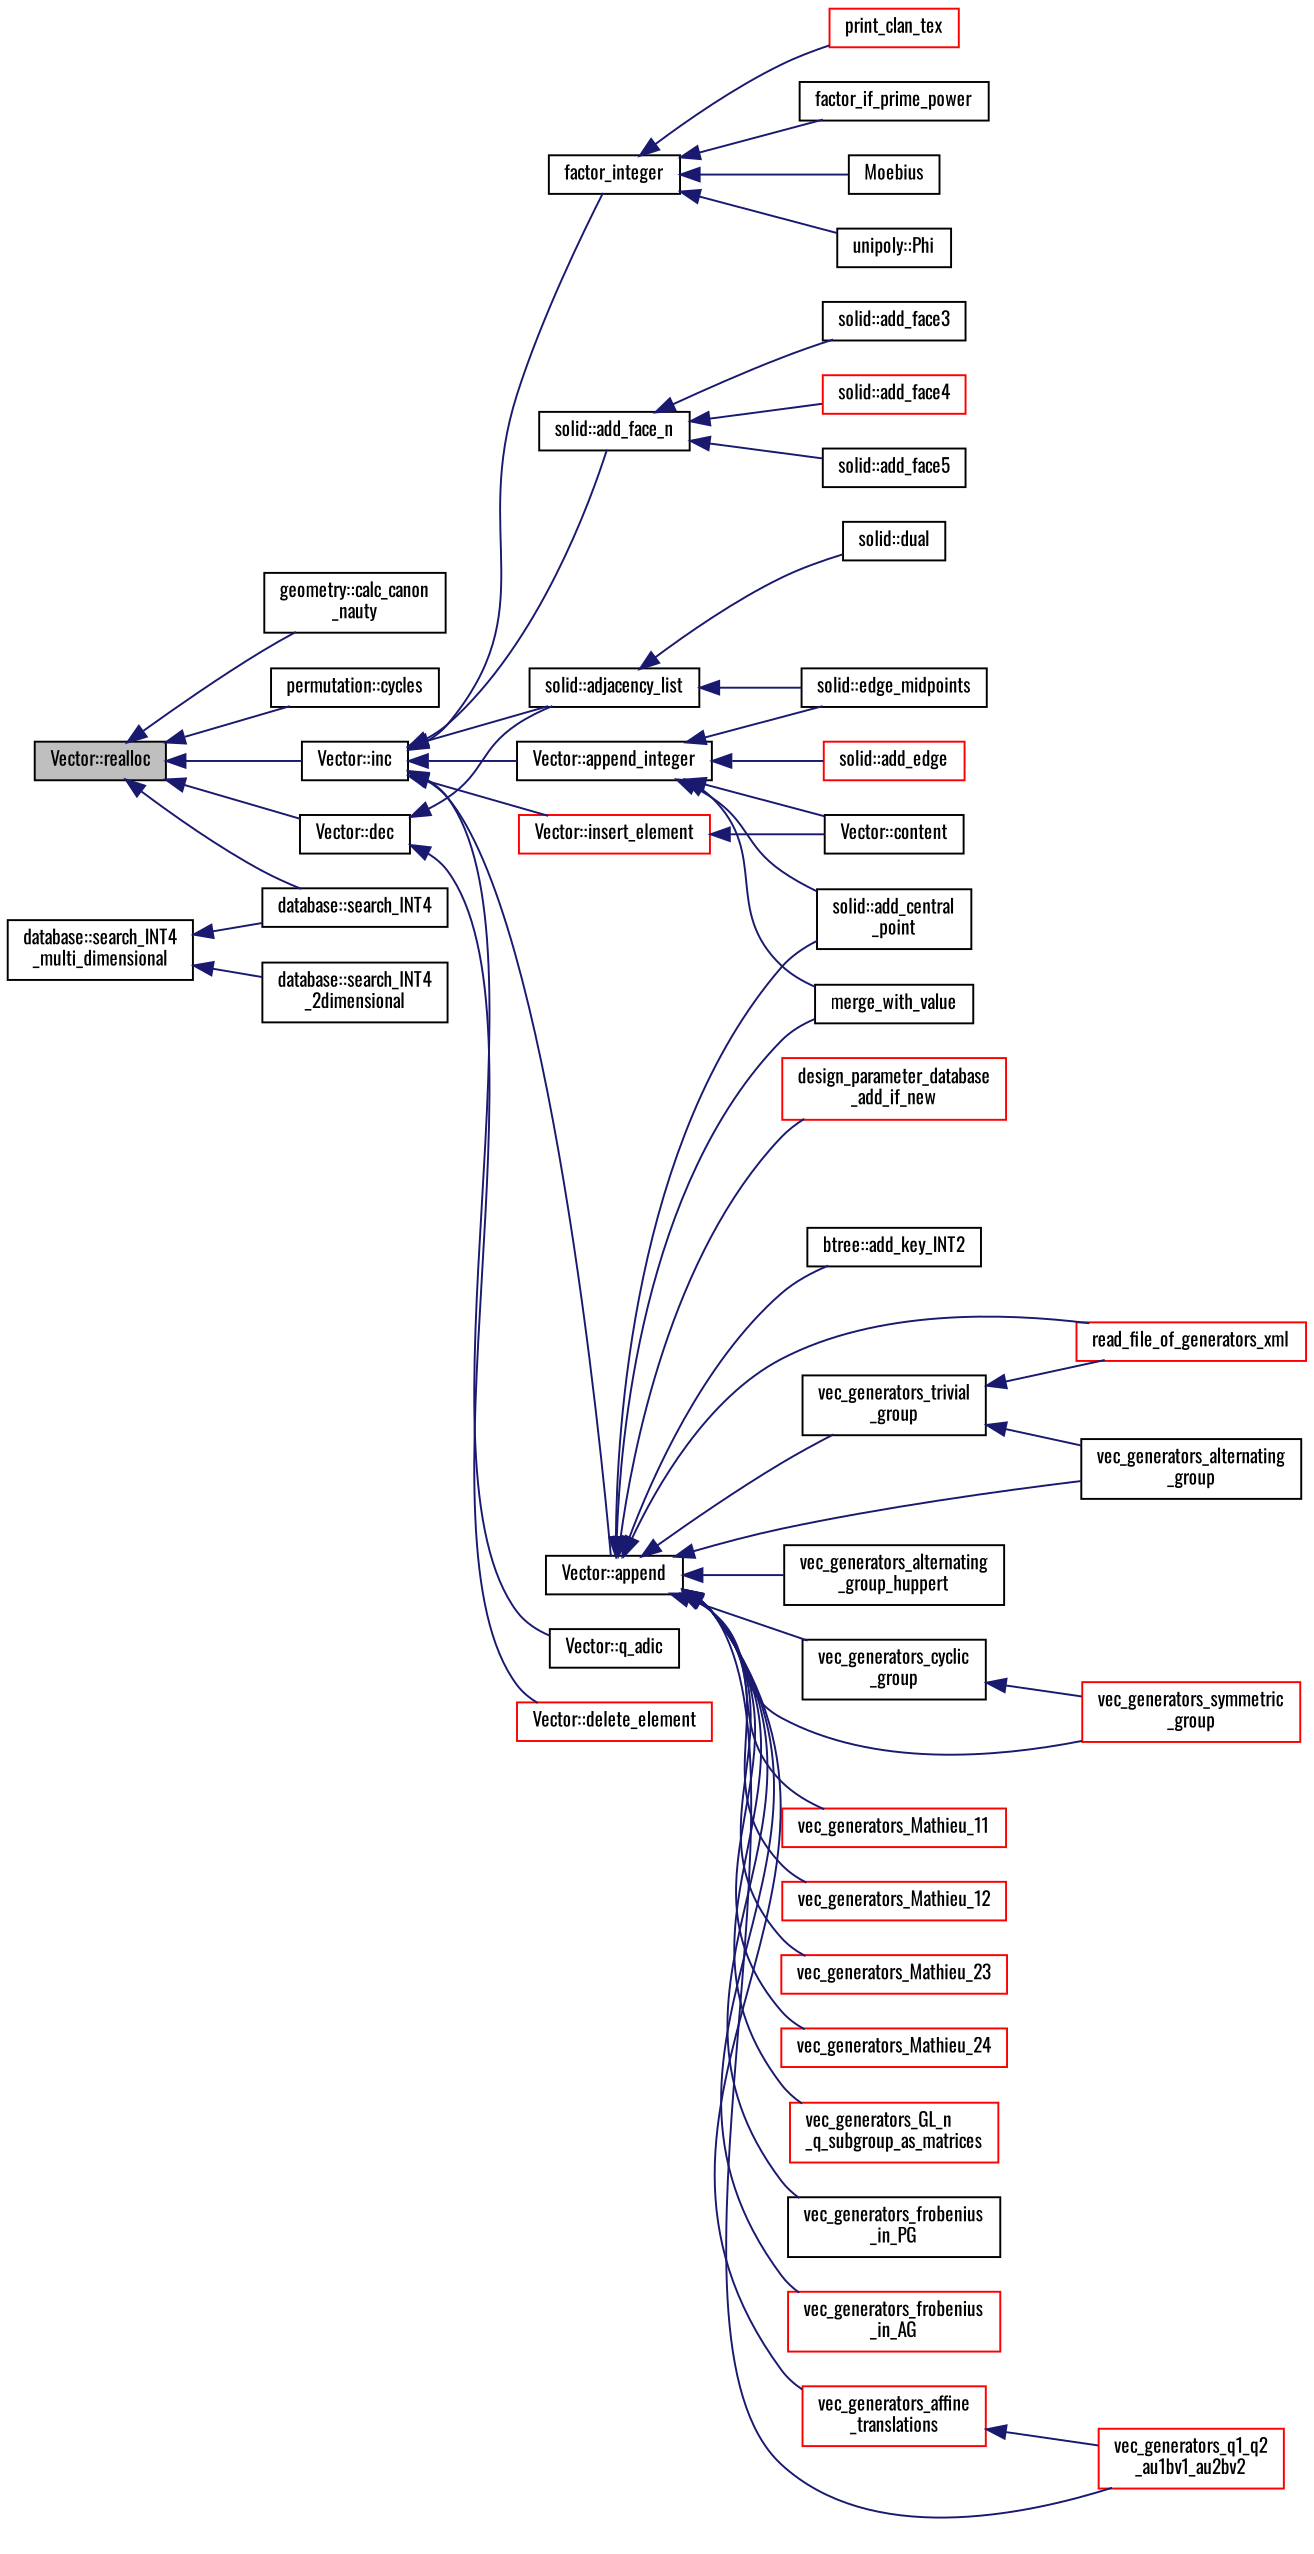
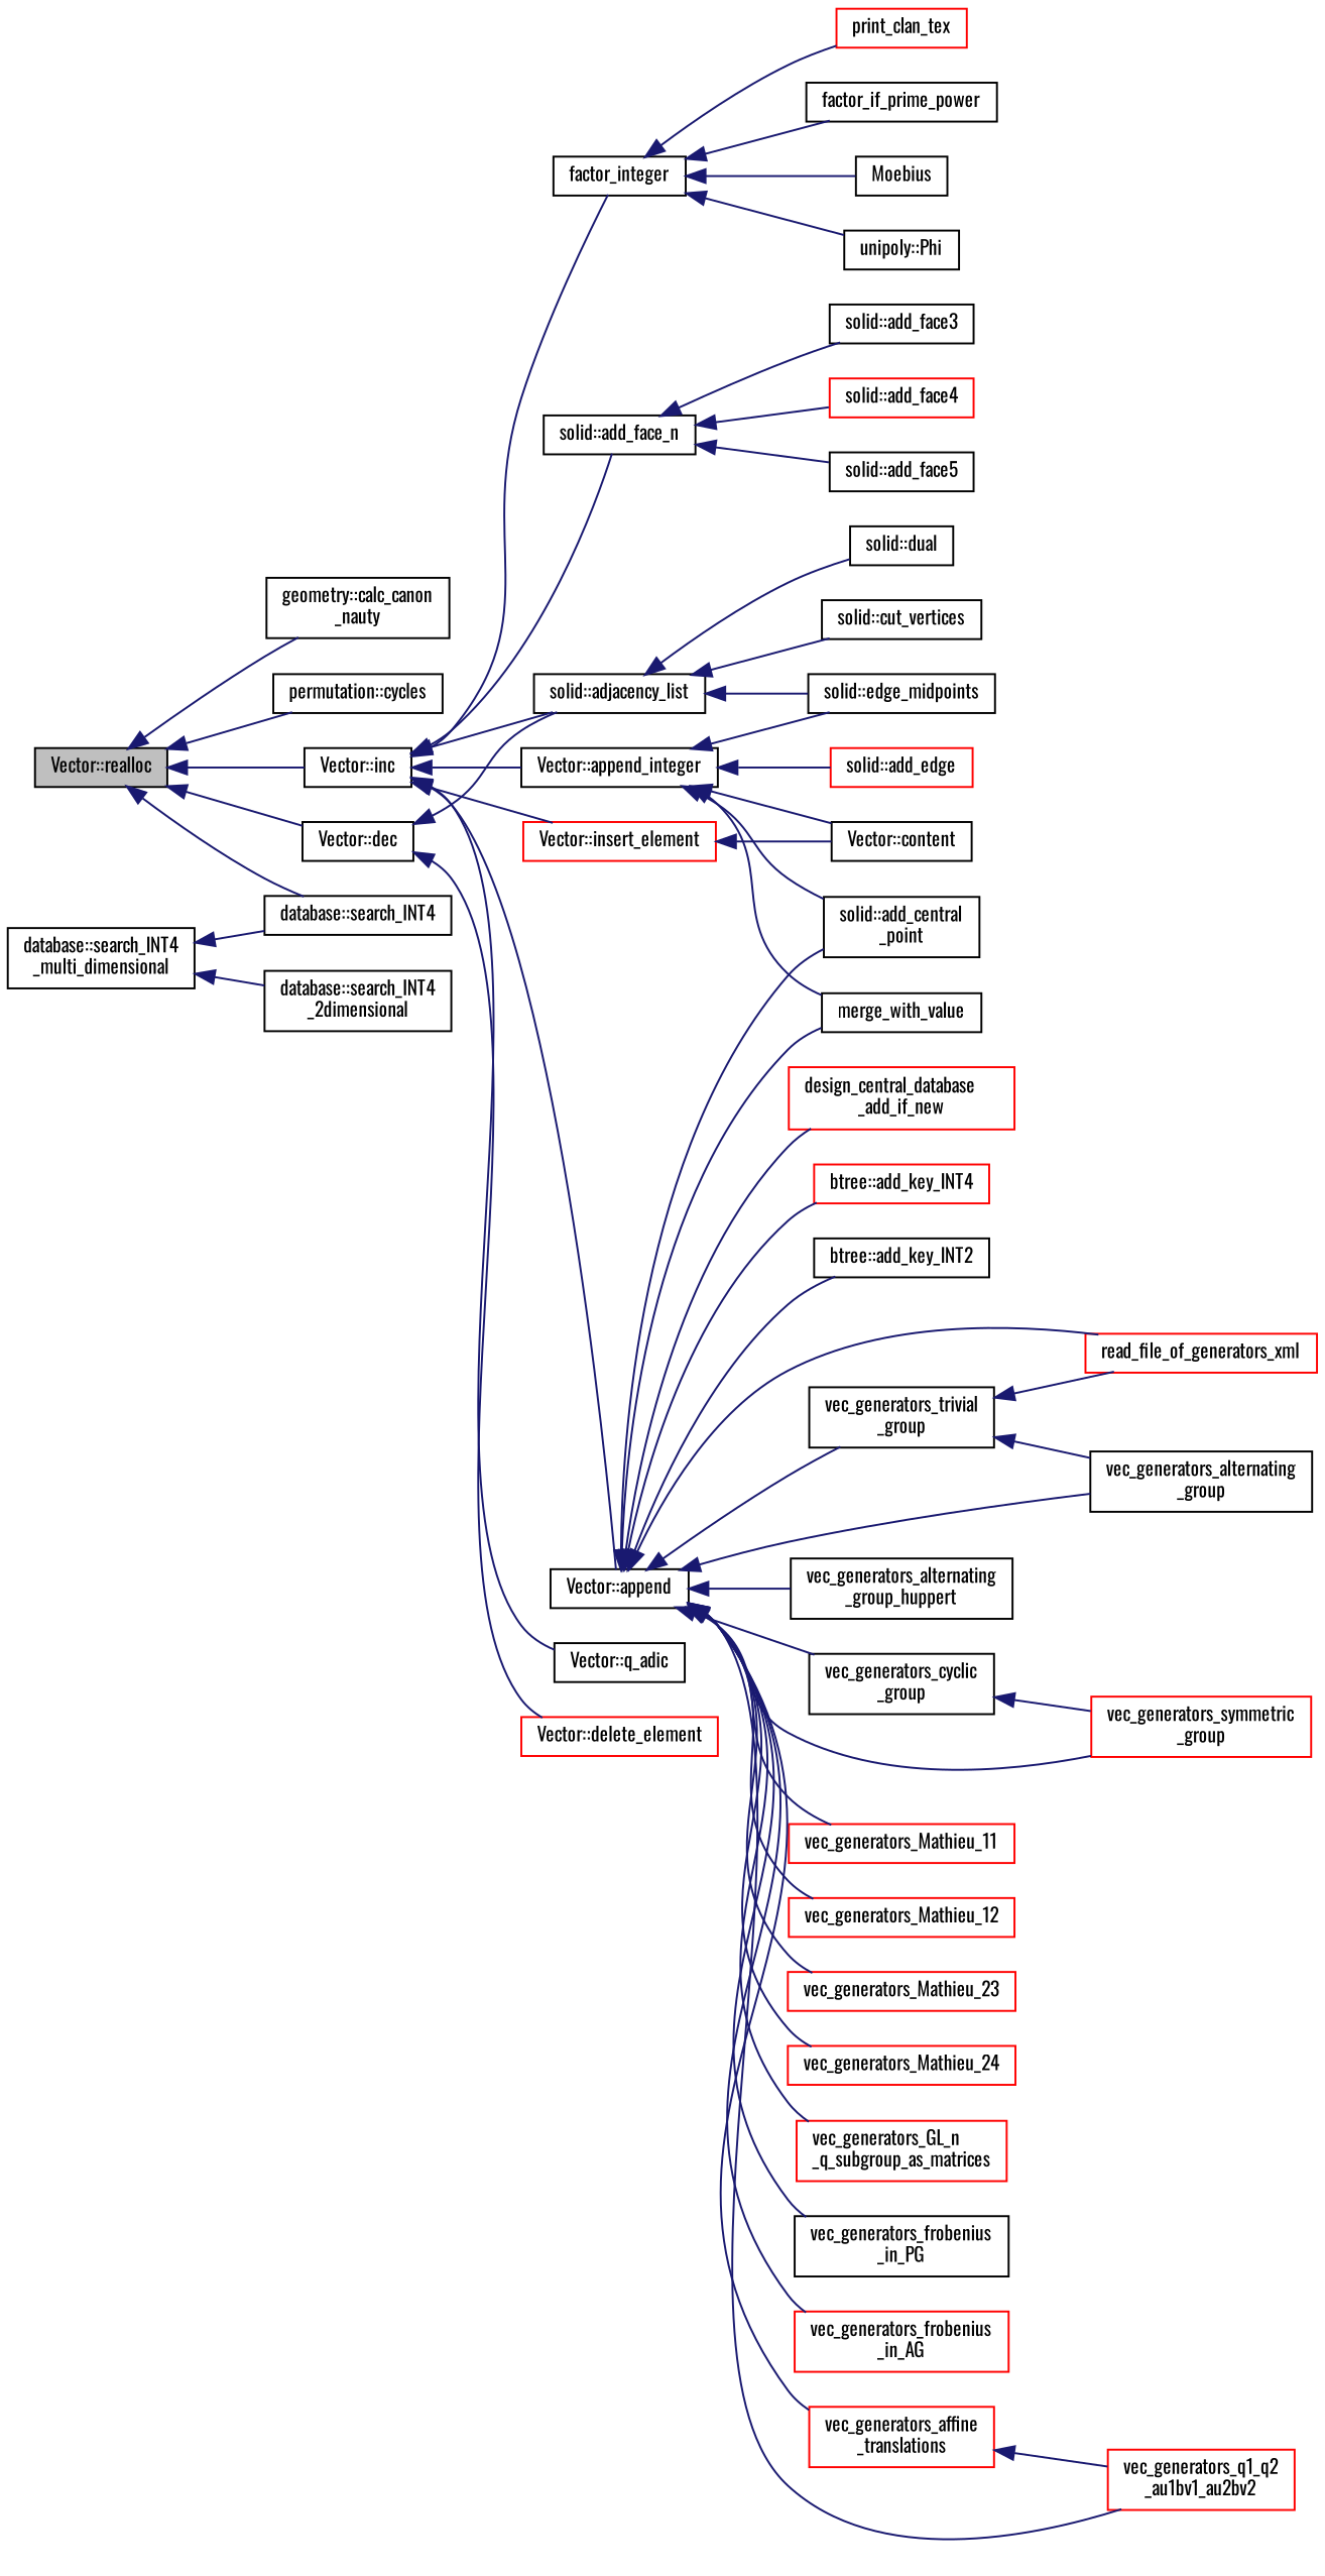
  digraph {
    fontname=Oswald
    rankdir=LR
    node [color=black fillcolor=white fontname=Oswald fontsize=10 shape=record style=filled]
    edge [color=midnightblue dir=back fontname=Oswald fontsize=10 labelfontname=Helvetica labelfontsize=10 style=solid]
    n1 [fillcolor=grey75 fontcolor=black height=0.2 label="Vector::realloc" width=0.4]
    n2 [height=0.2 label="geometry::calc_canon\l_nauty" width=0.4]
    n3 [height=0.2 label="permutation::cycles" width=0.4]
    n4 [height=0.2 label="Vector::inc" width=0.4]
    n5 [height=0.2 label="Vector::dec" width=0.4]
    n6 [height=0.2 label="database::search_INT4" width=0.4]
    n7 [height=0.2 label="database::search_INT4\l_multi_dimensional" width=0.4]
    n8 [height=0.2 label="database::search_INT4\l_2dimensional" width=0.4]
    n9 [height=0.2 label=factor_integer width=0.4]
    n10 [height=0.2 label="solid::add_face_n" width=0.4]
    n11 [height=0.2 label="solid::adjacency_list" width=0.4]
    n12 [height=0.2 label="Vector::append_integer" width=0.4]
    n13 [height=0.2 label="Vector::append" width=0.4]
    n14 [color=red height=0.2 label="Vector::insert_element" width=0.4]
    n15 [height=0.2 label="Vector::q_adic" width=0.4]
    n16 [color=red height=0.2 label="Vector::delete_element" width=0.4]
    n17 [color=red height=0.2 label=print_clan_tex width=0.4]
    n18 [height=0.2 label=factor_if_prime_power width=0.4]
    n19 [height=0.2 label=Moebius width=0.4]
    n20 [height=0.2 label="unipoly::Phi" width=0.4]
    n21 [height=0.2 label="solid::add_face3" width=0.4]
    n22 [color=red height=0.2 label="solid::add_face4" width=0.4]
    n23 [height=0.2 label="solid::add_face5" width=0.4]
    n24 [height=0.2 label="solid::dual" width=0.4]
+   n25 [height=0.2 label="solid::cut_vertices" width=0.4]
    n26 [height=0.2 label="solid::edge_midpoints" width=0.4]
    n27 [color=red height=0.2 label="solid::add_edge" width=0.4]
    n28 [height=0.2 label="solid::add_central\l_point" width=0.4]
    n29 [height=0.2 label="Vector::content" width=0.4]
    n30 [height=0.2 label=merge_with_value width=0.4]
-   n31 [color=red height=0.2 label="design_parameter_database\l_add_if_new" width=0.4]
+   n31 [color=red height=0.2 label="design_central_database\l_add_if_new" width=0.4]
+   n32 [color=red height=0.2 label="btree::add_key_INT4" width=0.4]
    n33 [height=0.2 label="btree::add_key_INT2" width=0.4]
    n34 [color=red height=0.2 label=read_file_of_generators_xml width=0.4]
    n35 [height=0.2 label="vec_generators_trivial\l_group" width=0.4]
    n36 [height=0.2 label="vec_generators_alternating\l_group" width=0.4]
    n37 [height=0.2 label="vec_generators_alternating\l_group_huppert" width=0.4]
    n38 [height=0.2 label="vec_generators_cyclic\l_group" width=0.4]
    n39 [color=red height=0.2 label="vec_generators_symmetric\l_group" width=0.4]
    n40 [color=red height=0.2 label=vec_generators_Mathieu_11 width=0.4]
    n41 [color=red height=0.2 label=vec_generators_Mathieu_12 width=0.4]
    n42 [color=red height=0.2 label=vec_generators_Mathieu_23 width=0.4]
    n43 [color=red height=0.2 label=vec_generators_Mathieu_24 width=0.4]
    n44 [color=red height=0.2 label="vec_generators_GL_n\l_q_subgroup_as_matrices" width=0.4]
    n45 [height=0.2 label="vec_generators_frobenius\l_in_PG" width=0.4]
    n46 [color=red height=0.2 label="vec_generators_frobenius\l_in_AG" width=0.4]
    n47 [color=red height=0.2 label="vec_generators_affine\l_translations" width=0.4]
    n48 [color=red height=0.2 label="vec_generators_q1_q2\l_au1bv1_au2bv2" width=0.4]
    n1 -> n2
    n1 -> n3
    n1 -> n4
    n1 -> n5
    n1 -> n6
    n4 -> n9
    n4 -> n10
    n4 -> n11
    n4 -> n12
    n4 -> n13
    n4 -> n14
    n4 -> n15
    n5 -> n11
    n5 -> n16
    n7 -> n6
    n7 -> n8
    n9 -> n17
    n9 -> n18
    n9 -> n19
    n9 -> n20
    n10 -> n21
    n10 -> n22
    n10 -> n23
    n11 -> n24
+   n11 -> n25
    n11 -> n26
    n12 -> n26
    n12 -> n27
    n12 -> n28
    n12 -> n29
    n12 -> n30
    n13 -> n28
    n13 -> n30
    n13 -> n31
+   n13 -> n32
    n13 -> n33
    n13 -> n34
    n13 -> n35
    n13 -> n36
    n13 -> n37
    n13 -> n38
    n13 -> n39
    n13 -> n40
    n13 -> n41
    n13 -> n42
    n13 -> n43
    n13 -> n44
    n13 -> n45
    n13 -> n46
    n13 -> n47
    n13 -> n48
    n14 -> n29
    n35 -> n34
    n35 -> n36
    n38 -> n39
    n47 -> n48
  }
